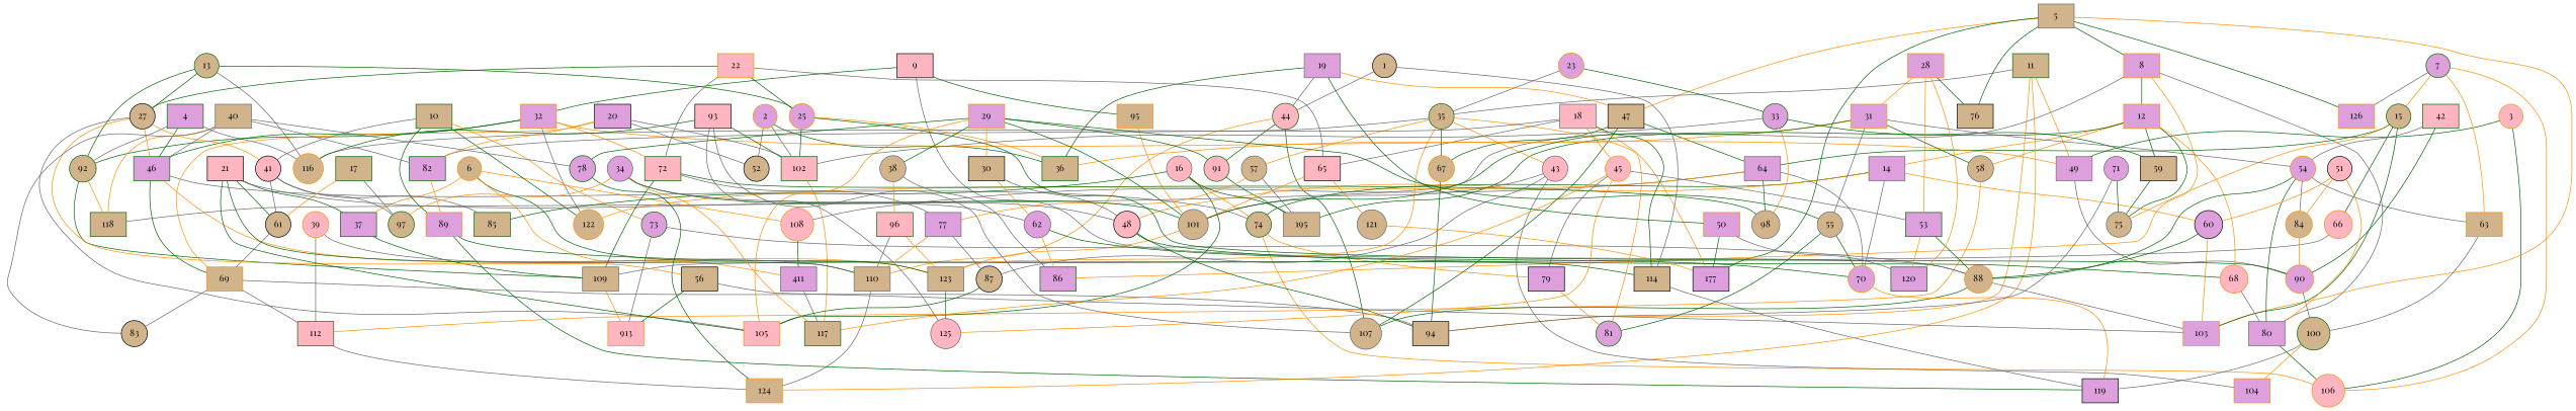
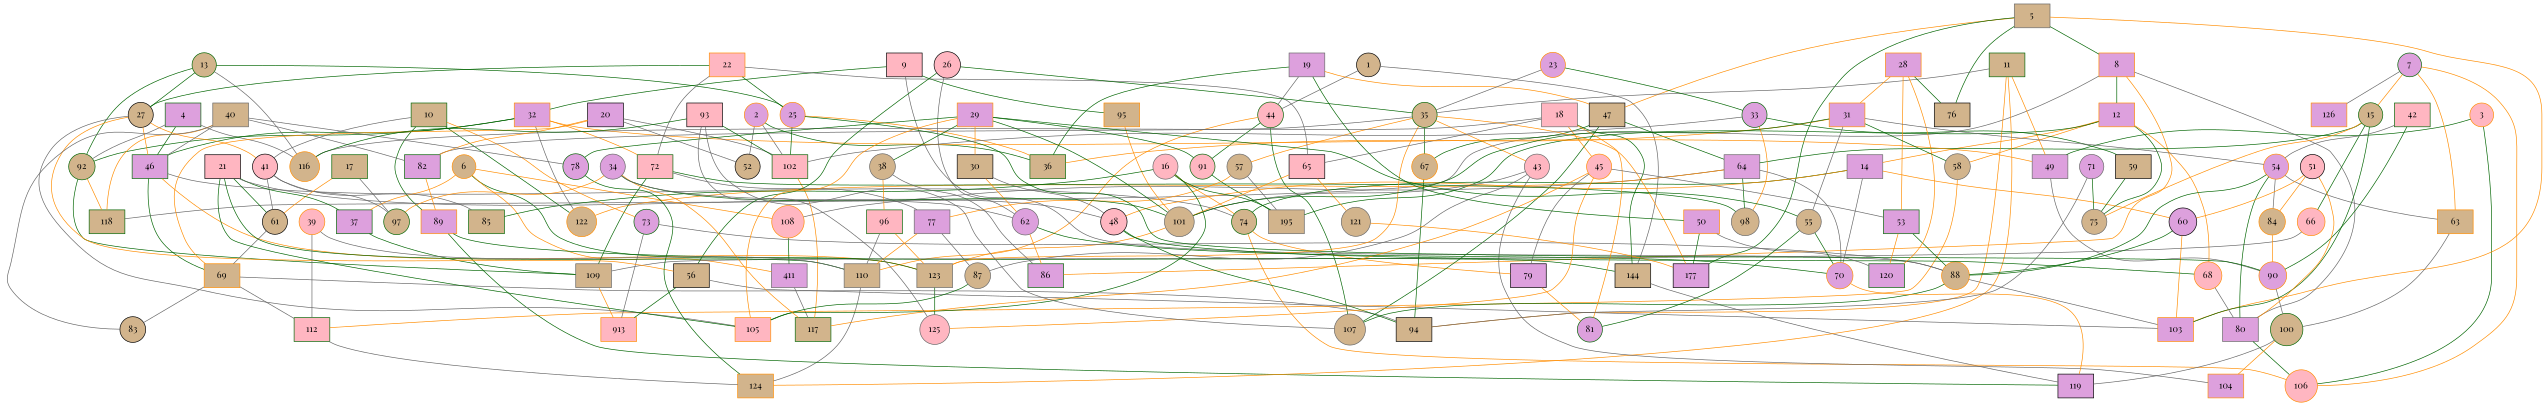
  graph {
    fontname="Playfair Display"
    node [color=darkorange fillcolor=tan fontname="Playfair Display" shape=box style=filled]
    edge [color=darkgreen fontname="Playfair Display"]
    1 [color=black shape=circle]
    44 [color=darkgreen fillcolor=lightpink shape=circle]
-   114 [color=black]
+   114 [color=black label=144]
    110 [color=gray40]
    91 [color=darkgreen fillcolor=lightpink shape=circle]
    107 [color=gray40 shape=circle]
    119 [color=black fillcolor=plum]
    2 [fillcolor=plum shape=circle]
    36 [color=darkgreen]
    52 [color=black shape=circle]
    102 [color=darkgreen fillcolor=lightpink]
    117 [color=darkgreen]
    3 [fillcolor=lightpink shape=circle]
    49 [color=gray40 fillcolor=plum]
    106 [fillcolor=lightpink shape=circle]
    90 [fillcolor=plum shape=circle]
    4 [color=darkgreen fillcolor=plum]
    46 [color=darkgreen fillcolor=plum]
    92 [color=darkgreen shape=circle]
    116 [shape=circle]
    123 [color=gray40]
    74 [color=darkgreen shape=circle]
    69
    118 [color=darkgreen]
    109 [color=gray40]
    5 [color=gray40]
    8 [fillcolor=plum]
    47 [color=black]
    76 [color=black]
    103 [fillcolor=plum]
    126 [fillcolor=plum]
    n32 [color=black fillcolor=plum label=177]
    12 [fillcolor=plum]
    80 [color=gray40 fillcolor=plum]
    86 [color=darkgreen fillcolor=plum]
    64 [color=gray40 fillcolor=plum]
    67 [shape=circle]
    6 [shape=circle]
    37 [color=darkgreen fillcolor=plum]
    108 [fillcolor=lightpink shape=circle]
    n41 [color=gray40 fillcolor=plum label=411]
    125 [color=gray40 fillcolor=lightpink shape=circle]
    7 [color=darkgreen fillcolor=plum shape=circle]
    15 [color=darkgreen shape=circle]
    63
    75 [color=gray40 shape=circle]
    66 [fillcolor=lightpink shape=circle]
    100 [color=darkgreen shape=circle]
    14 [color=gray40 fillcolor=plum]
    58 [color=gray40 shape=circle]
    59 [color=black]
    68 [fillcolor=lightpink shape=circle]
    n53 [color=gray40 label=195]
    9 [color=black fillcolor=lightpink]
    32 [fillcolor=plum]
    88 [shape=circle]
    95
    122 [shape=circle]
    72 [color=darkgreen fillcolor=lightpink]
    101 [color=gray40 shape=circle]
    10 [color=darkgreen]
    41 [color=black fillcolor=lightpink shape=circle]
    73 [color=darkgreen fillcolor=plum shape=circle]
    89 [fillcolor=plum]
    85 [color=darkgreen]
    61 [color=black shape=circle]
    97 [color=darkgreen shape=circle]
    n68 [fillcolor=lightpink label=913]
    11 [color=darkgreen]
    35 [color=darkgreen shape=circle]
    94 [color=black]
    124
    82 [color=darkgreen fillcolor=plum]
    43 [color=gray40 fillcolor=lightpink shape=circle]
    57 [color=gray40 shape=circle]
    48 [color=black fillcolor=lightpink shape=circle]
    60 [color=black fillcolor=plum shape=circle]
    70 [fillcolor=plum shape=circle]
    112 [color=darkgreen fillcolor=lightpink]
    13 [color=darkgreen shape=circle]
    25 [fillcolor=plum shape=circle]
    27 [color=black shape=circle]
    105 [fillcolor=lightpink]
    56 [color=black]
    79 [color=black fillcolor=plum]
    98 [color=gray40 shape=circle]
    16 [color=gray40 fillcolor=lightpink shape=circle]
    17 [color=darkgreen]
    18 [color=gray40 fillcolor=lightpink]
    45 [fillcolor=lightpink shape=circle]
    65 [color=black fillcolor=lightpink]
    81 [color=darkgreen fillcolor=plum shape=circle]
    53 [color=darkgreen fillcolor=plum]
    121 [color=gray40 shape=circle]
    19 [color=gray40 fillcolor=plum]
    50 [fillcolor=plum]
    120 [color=darkgreen fillcolor=plum]
    20 [color=black fillcolor=plum]
    83 [color=black shape=circle]
    21 [color=black fillcolor=lightpink]
    22 [fillcolor=lightpink]
    77 [color=gray40 fillcolor=plum]
    23 [fillcolor=plum shape=circle]
    33 [color=darkgreen fillcolor=plum shape=circle]
-   87 [color=black shape=circle]
+   87 [color=gray40 shape=circle]
+   26 [color=black fillcolor=lightpink shape=circle]
    62 [color=gray40 fillcolor=plum shape=circle]
    28 [fillcolor=plum]
    31 [fillcolor=plum]
    55 [color=gray40 shape=circle]
    54 [fillcolor=plum shape=circle]
    29 [fillcolor=plum]
    30 [color=black]
    38 [color=gray40 shape=circle]
    78 [color=darkgreen fillcolor=plum shape=circle]
    96 [color=darkgreen fillcolor=lightpink]
    84 [shape=circle]
    34 [color=gray40 fillcolor=plum shape=circle]
    104 [fillcolor=plum]
    39 [fillcolor=lightpink shape=circle]
    40 [color=gray40]
    42 [color=darkgreen fillcolor=lightpink]
    51 [color=black fillcolor=lightpink shape=circle]
    71 [color=gray40 fillcolor=plum shape=circle]
    93 [color=black fillcolor=lightpink]
    1 -- 44 [color=gray40]
    1 -- 114 [color=gray40]
    44 -- 110 [color=darkorange]
    44 -- 91
    44 -- 107
    114 -- 119 [color=gray40]
    110 -- 124 [color=gray40]
    91 -- n53
    2 -- 36
    2 -- 52 [color=gray40]
    2 -- 102 [color=gray40]
    102 -- 117 [color=darkorange]
    3 -- 49
    3 -- 106
    49 -- 90 [color=gray40]
    90 -- 100 [color=gray40]
    4 -- 46
    4 -- 92 [color=gray40]
    4 -- 116 [color=gray40]
    46 -- 123 [color=darkorange]
    46 -- 74 [color=gray40]
    46 -- 69
    92 -- 118 [color=darkorange]
    92 -- 109
    123 -- 125
    74 -- 106 [color=darkorange]
    74 -- 79 [color=darkorange]
    69 -- 94 [color=gray40]
    69 -- 112 [color=gray40]
    69 -- 83 [color=gray40]
    109 -- n68 [color=darkorange]
    5 -- 8
    5 -- 47 [color=darkorange]
    5 -- 76
    5 -- 103 [color=darkorange]
-   5 -- 126
    5 -- n32
    8 -- 118 [color=gray40]
    8 -- 12
    8 -- 80 [color=gray40]
    8 -- 86 [color=darkorange]
    47 -- 107
    47 -- 64
    47 -- 67
    12 -- 75
    12 -- 14 [color=darkorange]
    12 -- 58 [color=darkorange]
-   12 -- 59
    12 -- 68 [color=darkorange]
    12 -- n53
    80 -- 106
    64 -- 108 [color=gray40]
    64 -- 122 [color=darkorange]
    64 -- 70 [color=gray40]
    64 -- 98
    67 -- 94
    6 -- 123
    6 -- 37 [color=darkorange]
    6 -- 108 [color=darkorange]
    6 -- n41 [color=darkorange]
    37 -- 109
    108 -- n41
    n41 -- 117 [color=gray40]
    7 -- 106 [color=darkorange]
    7 -- 126 [color=gray40]
    7 -- 15 [color=darkorange]
    7 -- 63 [color=darkorange]
    15 -- 103
    15 -- 64
    15 -- 75 [color=darkorange]
    15 -- 66
    63 -- 100 [color=gray40]
    66 -- 109 [color=gray40]
    100 -- 119 [color=gray40]
    100 -- 104 [color=darkorange]
    14 -- 74
    14 -- 48 [color=darkorange]
    14 -- 60 [color=darkorange]
    14 -- 70 [color=gray40]
    58 -- 112 [color=darkorange]
    59 -- 75
    68 -- 80 [color=gray40]
    9 -- 32
    9 -- 88 [color=gray40]
    9 -- 95
    32 -- 49 [color=darkorange]
    32 -- 46
    32 -- 92
    32 -- 122 [color=gray40]
    32 -- 72 [color=darkorange]
    88 -- 107
    88 -- 103 [color=gray40]
    95 -- 101 [color=darkorange]
    72 -- 109
    72 -- 98
    72 -- 77 [color=gray40]
    101 -- 123 [color=darkorange]
    10 -- 122
    10 -- 41 [color=gray40]
    10 -- 73 [color=darkorange]
    10 -- 89
    41 -- 85 [color=gray40]
    41 -- 61 [color=gray40]
    41 -- 97 [color=gray40]
    73 -- 88 [color=gray40]
    73 -- n68 [color=gray40]
    89 -- 114
    89 -- 119
    61 -- 69 [color=gray40]
    11 -- 49 [color=darkorange]
    11 -- 35 [color=gray40]
    11 -- 94 [color=darkorange]
    11 -- 124 [color=darkorange]
    35 -- 123 [color=darkorange]
    35 -- n32 [color=darkorange]
    35 -- 67
    35 -- 82 [color=gray40]
    35 -- 43 [color=darkorange]
    35 -- 57 [color=darkorange]
    82 -- 89 [color=darkorange]
    43 -- 101 [color=gray40]
    43 -- 87 [color=gray40]
    43 -- 104 [color=gray40]
    57 -- n53 [color=gray40]
    57 -- 77 [color=darkorange]
    48 -- 68
    48 -- 94
    60 -- 103 [color=darkorange]
    60 -- 88
    70 -- 119 [color=darkorange]
    112 -- 124 [color=gray40]
    13 -- 92
    13 -- 116 [color=gray40]
    13 -- 25
    13 -- 27
    25 -- 36 [color=darkorange]
    25 -- 102
    25 -- 90
    27 -- 46 [color=darkorange]
    27 -- 41 [color=darkorange]
    27 -- 105 [color=gray40]
    27 -- 56 [color=darkorange]
    56 -- 103 [color=gray40]
    56 -- n68
    79 -- 81 [color=darkorange]
    16 -- 74 [color=darkorange]
    16 -- n53
    16 -- 85
    16 -- 105
    17 -- 61 [color=darkorange]
    17 -- 97 [color=gray40]
    18 -- 114
    18 -- 116 [color=gray40]
    18 -- 45 [color=darkorange]
    18 -- 65 [color=gray40]
    18 -- 81 [color=darkorange]
    45 -- 117 [color=darkorange]
    45 -- 125 [color=darkorange]
    45 -- 79 [color=gray40]
    45 -- 53 [color=gray40]
    65 -- 101 [color=darkorange]
    65 -- 121 [color=darkorange]
    53 -- 88
    53 -- 120 [color=darkorange]
    121 -- n32 [color=darkorange]
    19 -- 44 [color=gray40]
    19 -- 36
    19 -- 47 [color=darkorange]
    19 -- 50
    50 -- n32
    50 -- 120 [color=gray40]
    20 -- 52 [color=gray40]
    20 -- 102 [color=gray40]
    20 -- 69 [color=darkorange]
    20 -- 82 [color=darkorange]
    21 -- 110
    21 -- 37
    21 -- 61
    21 -- 48 [color=gray40]
    21 -- 105
    22 -- 72 [color=gray40]
    22 -- 25
    22 -- 27
    22 -- 65 [color=gray40]
    77 -- 110 [color=darkorange]
    77 -- 87 [color=gray40]
    23 -- 35 [color=gray40]
    23 -- 33
    33 -- 102 [color=gray40]
    33 -- 59
    33 -- 98 [color=darkorange]
    87 -- 105
+   26 -- 35
+   26 -- 56
+   26 -- 62 [color=gray40]
    62 -- 86 [color=darkorange]
    62 -- 70
    28 -- 76
    28 -- 53 [color=darkorange]
    28 -- 120 [color=darkorange]
    28 -- 31 [color=darkorange]
    31 -- 36 [color=darkorange]
    31 -- 58
    31 -- 101
    31 -- 55 [color=gray40]
    31 -- 54 [color=gray40]
    55 -- 70
    55 -- 81
    54 -- 80
    54 -- 63 [color=gray40]
    54 -- 88
    54 -- 84 [color=gray40]
    29 -- 91
    29 -- 101
    29 -- 105 [color=darkorange]
    29 -- 55
    29 -- 30 [color=darkorange]
    29 -- 38
    29 -- 78
    30 -- 48 [color=gray40]
    30 -- 62 [color=darkorange]
    38 -- 86 [color=gray40]
    38 -- 96 [color=darkorange]
    78 -- 124
    96 -- 110 [color=gray40]
    96 -- 123 [color=darkorange]
    84 -- 90 [color=darkorange]
    34 -- 117 [color=darkorange]
    34 -- 101
    34 -- 97 [color=darkorange]
    34 -- 62 [color=gray40]
    39 -- 110 [color=gray40]
    39 -- 112 [color=gray40]
    40 -- 46 [color=gray40]
    40 -- 118 [color=darkorange]
    40 -- 82 [color=gray40]
    40 -- 83 [color=gray40]
    40 -- 78 [color=gray40]
    42 -- 90
    42 -- 54 [color=gray40]
    51 -- 80 [color=darkorange]
    51 -- 60 [color=darkorange]
    51 -- 84 [color=darkorange]
    71 -- 75
    71 -- 94 [color=gray40]
    93 -- 107 [color=gray40]
    93 -- 102
    93 -- 116
    93 -- 125 [color=gray40]
  }
